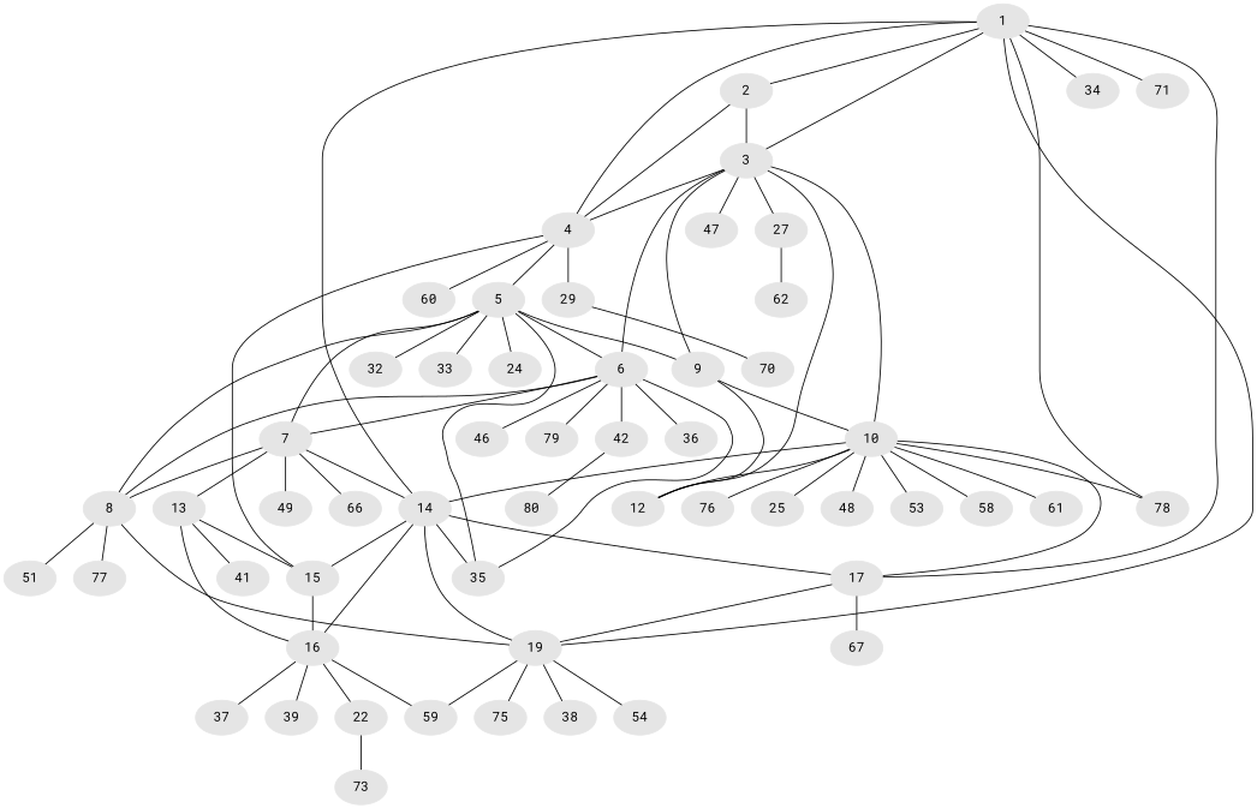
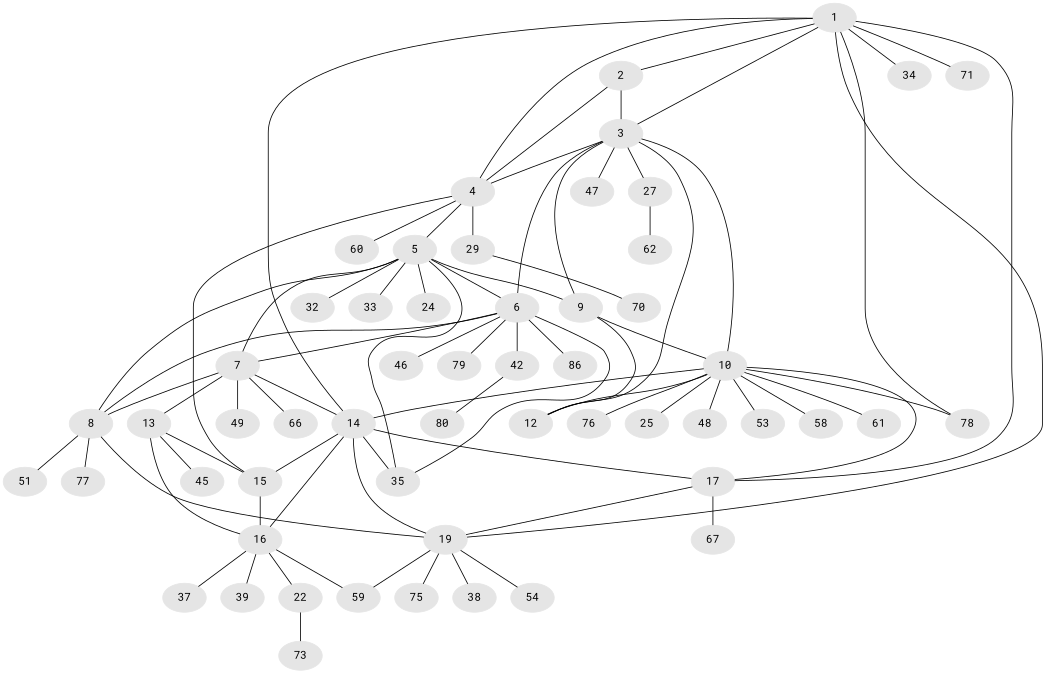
  graph {
    fontname="Roboto Mono"
    node [color=gray90 fontname="Roboto Mono" style=filled]
    edge [fontname="Roboto Mono"]
    1 [super="+18"]
    2 [super="+72"]
    3 [super="+23"]
    4 [super="+21"]
    14 [super="+20"]
    17
    19 [super="+57"]
    34 [super="+44"]
    71
    78
    6 [super="+55"]
    9 [super="+64"]
    10 [super="+11"]
    12
    27
    47
    5 [super="+26"]
    15 [super="+28"]
    29 [super="+43"]
    60
    35 [super="+41"]
    16 [super="+31"]
    67
    59
    38 [super="+68"]
    54 [super="+65"]
    75
    7 [super="+30"]
    8 [super="+52"]
-   36
+   36 [label=86]
    n31 [label=42]
    46
    79
    25
    48 [super="+77"]
    53
    58
    61
    76
    62
    24 [super="+63"]
    32
    33
    70
    13 [super="+42"]
    49
    66
    51
    n49 [label=77]
    80
-   45 [super="+69" label=41]
+   45 [super="+69"]
    22 [super="+56"]
    37 [super="+50"]
    39
    73
    1 -- 2
    1 -- 3
    1 -- 4
    1 -- 14
    1 -- 17
    1 -- 19
    1 -- 34
    1 -- 71
    1 -- 78
    2 -- 3
    2 -- 4
    3 -- 4
    3 -- 6
    3 -- 9
    3 -- 10
    3 -- 12
    3 -- 27
    3 -- 47
    4 -- 5
    4 -- 15
    4 -- 29
    4 -- 60
    14 -- 17
    14 -- 19
    14 -- 15
    14 -- 35
    14 -- 16
    17 -- 19
    17 -- 67
    19 -- 59
    19 -- 38
    19 -- 54
    19 -- 75
    6 -- 35
    6 -- 7
    6 -- 8
    6 -- 36
    6 -- n31
    6 -- 46
    6 -- 79
    9 -- 10 [weight=2]
    9 -- 12
    10 -- 14
    10 -- 17
    10 -- 78
    10 -- 12 [weight=2]
    10 -- 25
    10 -- 48
    10 -- 53
    10 -- 58
    10 -- 61
    10 -- 76
    27 -- 62
    5 -- 6
    5 -- 9
    5 -- 35
    5 -- 7
    5 -- 8
    5 -- 24
    5 -- 32
    5 -- 33
    15 -- 16
    29 -- 70
    16 -- 59
    16 -- 22
    16 -- 37
    16 -- 39
    7 -- 14
    7 -- 8
    7 -- 13
    7 -- 49
    7 -- 66
    8 -- 19
    8 -- 51
    8 -- n49
    n31 -- 80
    13 -- 15
    13 -- 16
    13 -- 45
    22 -- 73
  }
